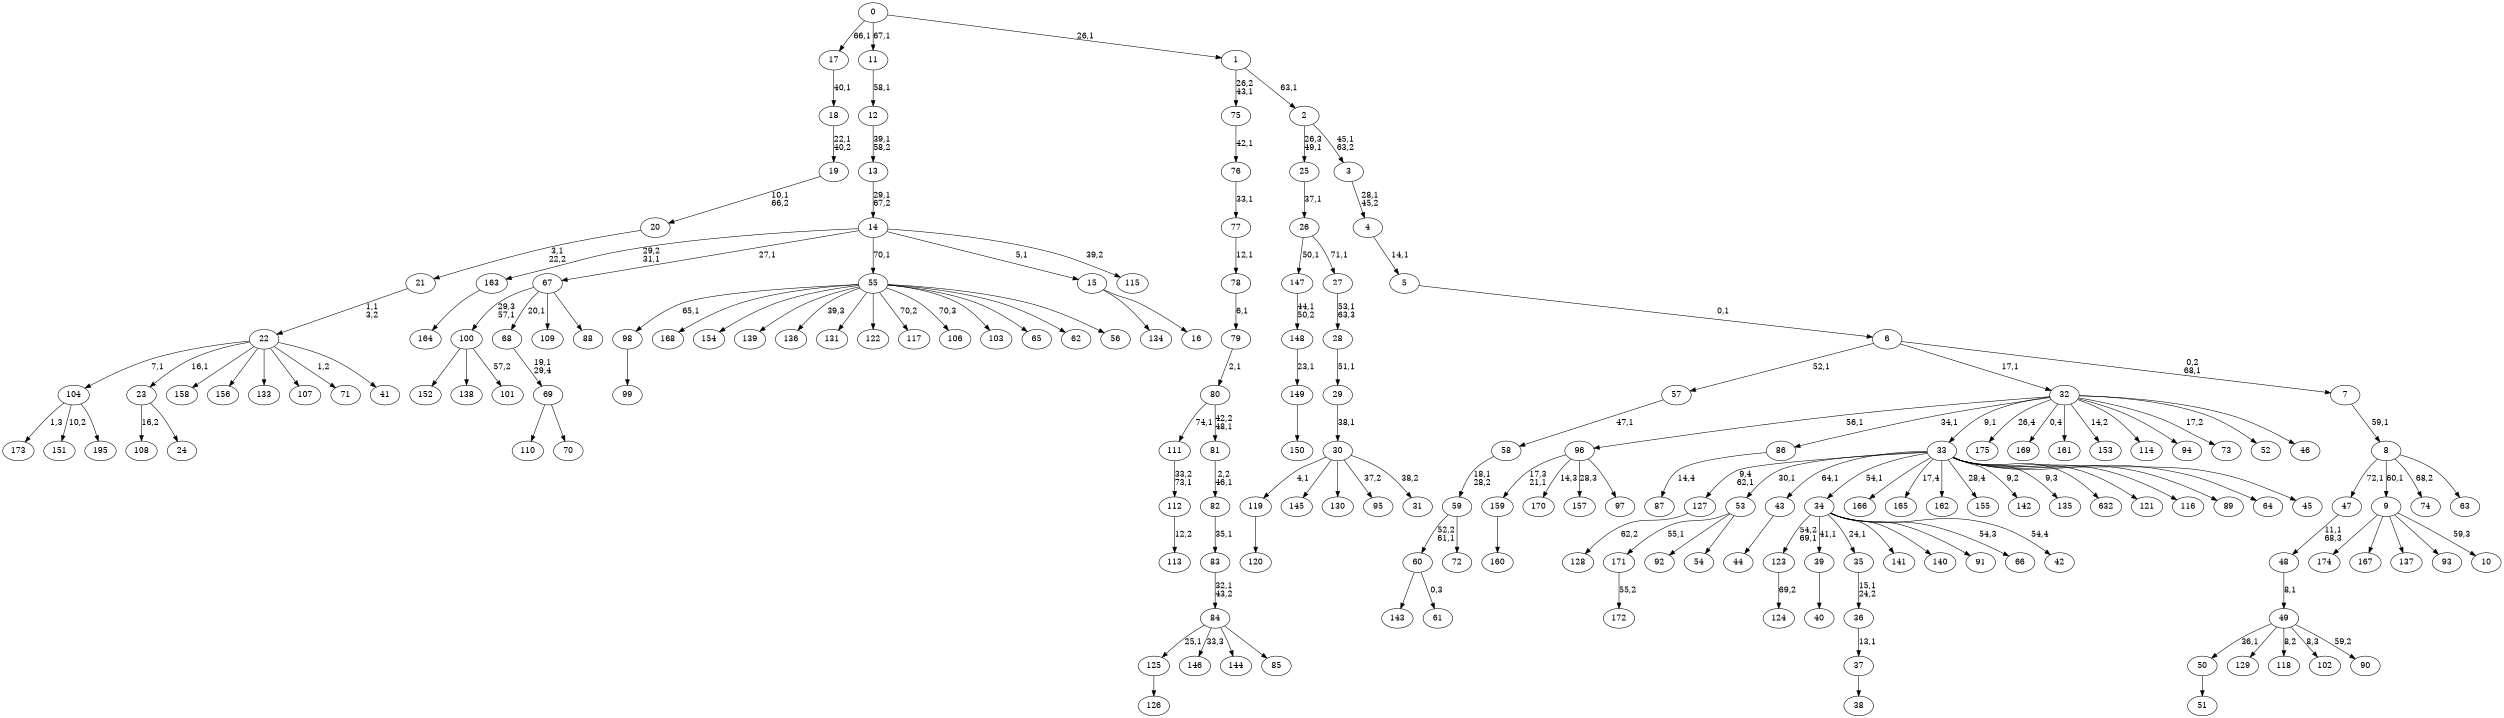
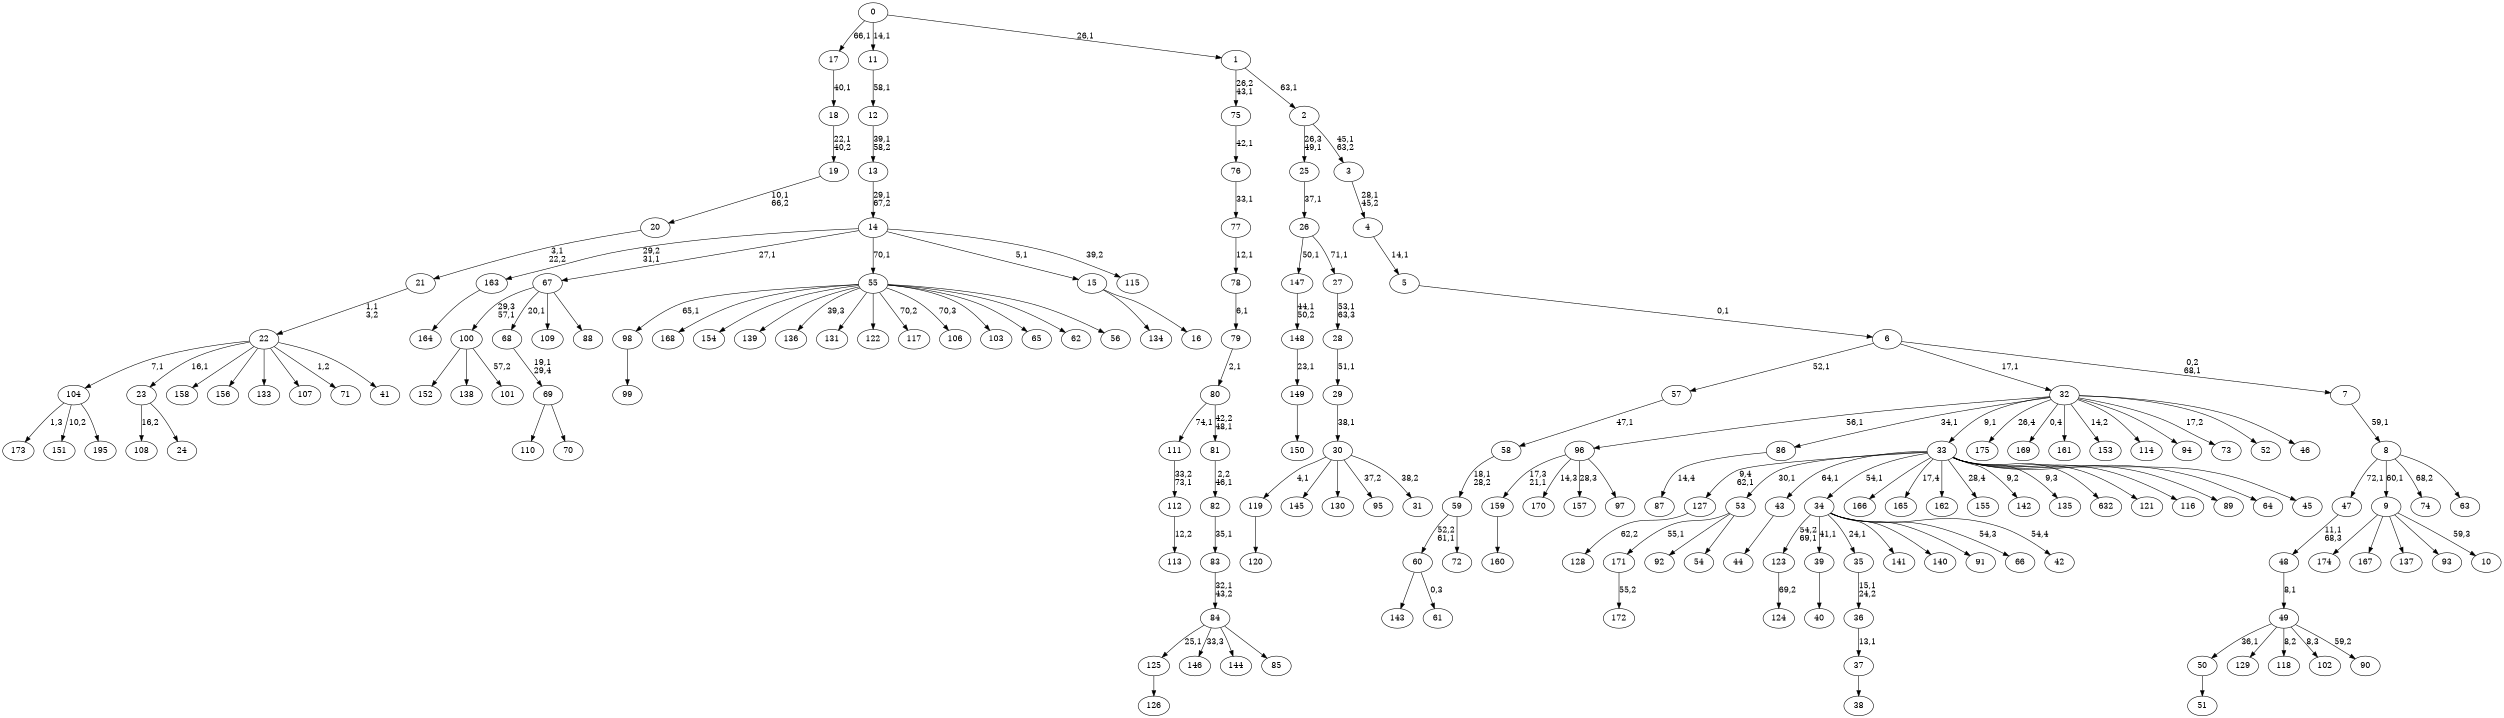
  digraph {
    171
    172
    163
    164
    159
    160
    149
    150
    148
    147
    127
    128
    125
    126
    123
    124
    119
    120
    112
    113
    111
    104
    173
    151
    n25 [label=195]
    100
    152
    138
    101
    98
    99
    96
    170
    157
    97
    86
    87
    84
    146
    144
    85
    83
    82
    81
    80
    79
    78
    77
    76
    75
    69
    110
    70
    68
    67
    109
    88
    60
    143
    61
    59
    72
    58
    57
    55
    168
    154
    139
    136
    131
    122
    117
    106
    103
    65
    62
    56
    53
    92
    54
    50
    51
    49
    129
    118
    102
    90
    48
    47
    43
    44
    39
    40
    37
    38
    36
    35
    34
    141
    140
    91
    66
    42
    33
    166
    165
    162
    155
    142
    135
    n111 [label=632]
    121
    116
    89
    64
    45
    32
    175
    169
    161
    153
    114
    94
    73
    52
    46
    30
    145
    130
    95
    31
    29
    28
    27
    26
    25
    23
    108
    24
    22
    158
    156
    133
    107
    71
    41
    21
    20
    19
    18
    17
    15
    134
    16
    14
    115
    13
    12
    11
    9
    174
    167
    137
    93
    10
    8
    74
    63
    7
    6
    5
    4
    3
    2
    1
    0
    171 -> 172 [label="55,2"]
    163 -> 164
    159 -> 160
    149 -> 150
    148 -> 149 [label="23,1"]
    147 -> 148 [label="44,1\n50,2"]
    127 -> 128 [label="62,2"]
    125 -> 126
    123 -> 124 [label="69,2"]
    119 -> 120
    112 -> 113 [label="12,2"]
    111 -> 112 [label="33,2\n73,1"]
    104 -> 173 [label="1,3"]
    104 -> 151 [label="10,2"]
    104 -> n25
    100 -> 152
    100 -> 138
    100 -> 101 [label="57,2"]
    98 -> 99
    96 -> 159 [label="17,3\n21,1"]
    96 -> 170 [label="14,3"]
    96 -> 157 [label="28,3"]
    96 -> 97
    86 -> 87 [label="14,4"]
    84 -> 125 [label="25,1"]
    84 -> 146 [label="33,3"]
    84 -> 144
    84 -> 85
    83 -> 84 [label="32,1\n43,2"]
    82 -> 83 [label="35,1"]
    81 -> 82 [label="2,2\n46,1"]
    80 -> 111 [label="74,1"]
    80 -> 81 [label="42,2\n48,1"]
    79 -> 80 [label="2,1"]
    78 -> 79 [label="6,1"]
    77 -> 78 [label="12,1"]
    76 -> 77 [label="33,1"]
    75 -> 76 [label="42,1"]
    69 -> 110
    69 -> 70
    68 -> 69 [label="19,1\n29,4"]
    67 -> 100 [label="29,3\n57,1"]
    67 -> 68 [label="20,1"]
    67 -> 109
    67 -> 88
    60 -> 143
    60 -> 61 [label="0,3"]
    59 -> 60 [label="52,2\n61,1"]
    59 -> 72
    58 -> 59 [label="18,1\n28,2"]
    57 -> 58 [label="47,1"]
    55 -> 98 [label="65,1"]
    55 -> 168
    55 -> 154
    55 -> 139
    55 -> 136 [label="39,3"]
    55 -> 131
    55 -> 122
    55 -> 117 [label="70,2"]
    55 -> 106 [label="70,3"]
    55 -> 103
    55 -> 65
    55 -> 62
    55 -> 56
    53 -> 171 [label="55,1"]
    53 -> 92
    53 -> 54
    50 -> 51
    49 -> 50 [label="36,1"]
    49 -> 129
    49 -> 118 [label="8,2"]
    49 -> 102 [label="8,3"]
    49 -> 90 [label="59,2"]
    48 -> 49 [label="8,1"]
    47 -> 48 [label="11,1\n68,3"]
    43 -> 44
    39 -> 40
    37 -> 38
    36 -> 37 [label="13,1"]
    35 -> 36 [label="15,1\n24,2"]
    34 -> 123 [label="54,2\n69,1"]
    34 -> 39 [label="41,1"]
    34 -> 35 [label="24,1"]
    34 -> 141
    34 -> 140
    34 -> 91
    34 -> 66 [label="54,3"]
    34 -> 42 [label="54,4"]
    33 -> 127 [label="9,4\n62,1"]
    33 -> 53 [label="30,1"]
    33 -> 43 [label="64,1"]
    33 -> 34 [label="54,1"]
    33 -> 166
    33 -> 165 [label="17,4"]
    33 -> 162
    33 -> 155 [label="28,4"]
    33 -> 142 [label="9,2"]
    33 -> 135 [label="9,3"]
    33 -> n111
    33 -> 121
    33 -> 116
    33 -> 89
    33 -> 64
    33 -> 45
    32 -> 96 [label="56,1"]
    32 -> 86 [label="34,1"]
    32 -> 33 [label="9,1"]
    32 -> 175 [label="26,4"]
    32 -> 169 [label="0,4"]
    32 -> 161
    32 -> 153 [label="14,2"]
    32 -> 114
    32 -> 94
    32 -> 73 [label="17,2"]
    32 -> 52
    32 -> 46
    30 -> 119 [label="4,1"]
    30 -> 145
    30 -> 130
    30 -> 95 [label="37,2"]
    30 -> 31 [label="38,2"]
    29 -> 30 [label="38,1"]
    28 -> 29 [label="51,1"]
    27 -> 28 [label="53,1\n63,3"]
    26 -> 147 [label="50,1"]
    26 -> 27 [label="71,1"]
    25 -> 26 [label="37,1"]
    23 -> 108 [label="16,2"]
    23 -> 24
    22 -> 104 [label="7,1"]
    22 -> 23 [label="16,1"]
    22 -> 158
    22 -> 156
    22 -> 133
    22 -> 107
    22 -> 71 [label="1,2"]
    22 -> 41
    21 -> 22 [label="1,1\n3,2"]
    20 -> 21 [label="3,1\n22,2"]
    19 -> 20 [label="10,1\n66,2"]
    18 -> 19 [label="22,1\n40,2"]
    17 -> 18 [label="40,1"]
    15 -> 134
    15 -> 16
    14 -> 163 [label="29,2\n31,1"]
    14 -> 67 [label="27,1"]
    14 -> 55 [label="70,1"]
    14 -> 15 [label="5,1"]
    14 -> 115 [label="39,2"]
    13 -> 14 [label="29,1\n67,2"]
    12 -> 13 [label="39,1\n58,2"]
    11 -> 12 [label="58,1"]
    9 -> 174
    9 -> 167
    9 -> 137
    9 -> 93
    9 -> 10 [label="59,3"]
    8 -> 47 [label="72,1"]
    8 -> 9 [label="60,1"]
    8 -> 74 [label="68,2"]
    8 -> 63
    7 -> 8 [label="59,1"]
    6 -> 57 [label="52,1"]
    6 -> 32 [label="17,1"]
    6 -> 7 [label="0,2\n68,1"]
    5 -> 6 [label="0,1"]
    4 -> 5 [label="14,1"]
    3 -> 4 [label="28,1\n45,2"]
    2 -> 25 [label="26,3\n49,1"]
    2 -> 3 [label="45,1\n63,2"]
    1 -> 75 [label="26,2\n43,1"]
    1 -> 2 [label="63,1"]
    0 -> 17 [label="66,1"]
-   0 -> 11 [label="67,1"]
+   0 -> 11 [label="14,1"]
    0 -> 1 [label="26,1"]
  }
